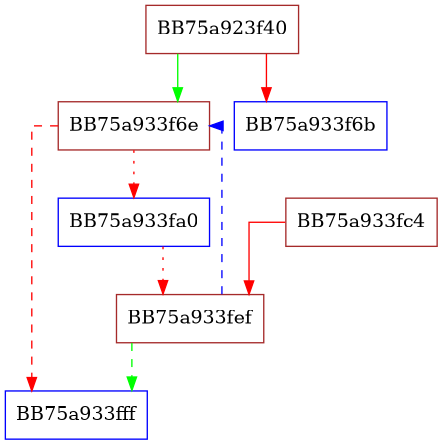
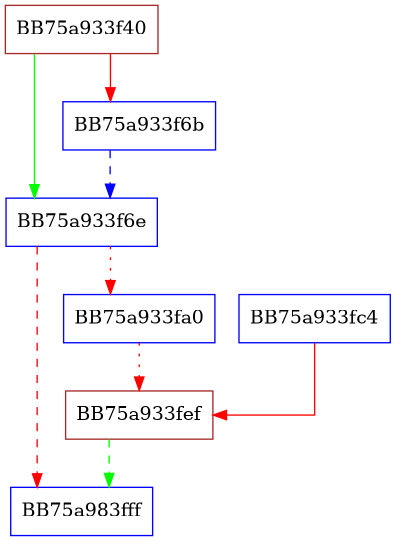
  digraph {
    splines=ortho
    node [color=brown shape=box]
    edge [color=red style=solid]
-   BB75a933f40 [label=BB75a923f40]
-   BB75a933f6e
+   BB75a933f40
+   BB75a933f6e [color=blue]
    BB75a933f6b [color=blue]
-   BB75a933fff [color=blue]
+   BB75a933fff [color=blue label=BB75a983fff]
    BB75a933fa0 [color=blue]
    BB75a933fef
-   BB75a933fc4
+   BB75a933fc4 [color=blue]
    BB75a933f40 -> BB75a933f6e [color=green]
    BB75a933f40 -> BB75a933f6b
    BB75a933f6e -> BB75a933fff [style=dashed]
    BB75a933f6e -> BB75a933fa0 [style=dotted]
-   BB75a933fef -> BB75a933f6e [color=blue style=dashed]
+   BB75a933f6b -> BB75a933f6e [color=blue style=dashed]
    BB75a933fa0 -> BB75a933fef [style=dotted]
    BB75a933fef -> BB75a933fff [color=green style=dashed]
    BB75a933fc4 -> BB75a933fef
  }
